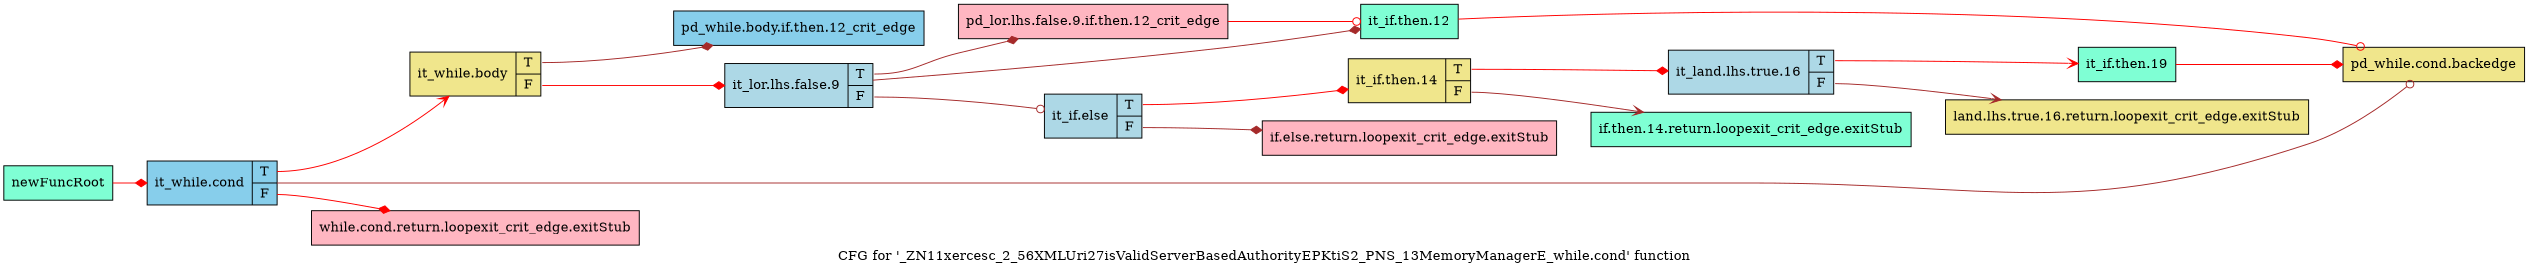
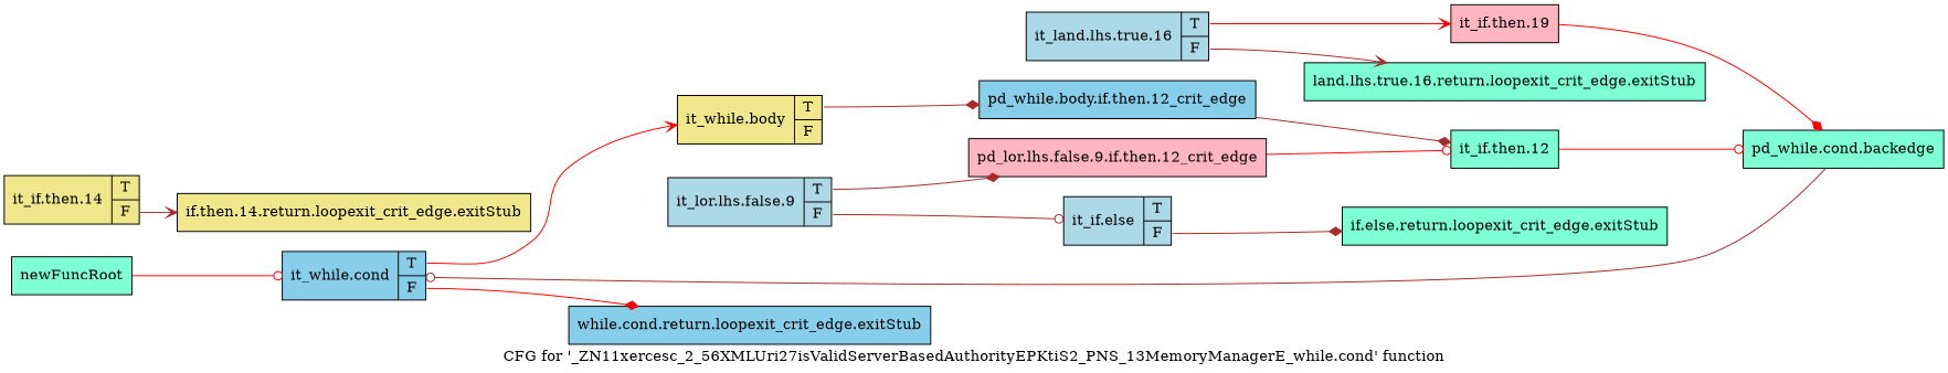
  digraph {
    label="CFG for '_ZN11xercesc_2_56XMLUri27isValidServerBasedAuthorityEPKtiS2_PNS_13MemoryManagerE_while.cond' function"
    rankdir=LR
    node [fillcolor=aquamarine shape=record style=filled]
    edge [arrowhead=diamond color=red]
    n1 [label="{newFuncRoot}"]
    n2 [fillcolor=skyblue label="{it_while.cond|{<s0>T|<s1>F}}"]
-   n3 [fillcolor=lightpink label="{while.cond.return.loopexit_crit_edge.exitStub}"]
+   n3 [fillcolor=skyblue label="{while.cond.return.loopexit_crit_edge.exitStub}"]
    n4 [fillcolor=khaki label="{it_while.body|{<s0>T|<s1>F}}"]
    n5 [fillcolor=skyblue label="{pd_while.body.if.then.12_crit_edge}"]
    n6 [fillcolor=lightblue label="{it_lor.lhs.false.9|{<s0>T|<s1>F}}"]
-   n7 [fillcolor=lightpink label="{if.else.return.loopexit_crit_edge.exitStub}"]
-   n8 [label="{if.then.14.return.loopexit_crit_edge.exitStub}"]
-   n9 [fillcolor=khaki label="{land.lhs.true.16.return.loopexit_crit_edge.exitStub}"]
+   n7 [label="{if.else.return.loopexit_crit_edge.exitStub}"]
+   n8 [fillcolor=khaki label="{if.then.14.return.loopexit_crit_edge.exitStub}"]
+   n9 [label="{land.lhs.true.16.return.loopexit_crit_edge.exitStub}"]
    n10 [label="{it_if.then.12}"]
    n11 [fillcolor=lightpink label="{pd_lor.lhs.false.9.if.then.12_crit_edge}"]
    n12 [fillcolor=lightblue label="{it_if.else|{<s0>T|<s1>F}}"]
-   n13 [fillcolor=khaki label="{pd_while.cond.backedge}"]
+   n13 [label="{pd_while.cond.backedge}"]
    n14 [fillcolor=khaki label="{it_if.then.14|{<s0>T|<s1>F}}"]
    n15 [fillcolor=lightblue label="{it_land.lhs.true.16|{<s0>T|<s1>F}}"]
-   n16 [label="{it_if.then.19}"]
-   n1 -> n2
+   n16 [fillcolor=lightpink label="{it_if.then.19}"]
+   n1 -> n2 [arrowhead=odot]
    n2 -> n3 [tailport=s1]
    n2 -> n4 [arrowhead=vee tailport=s0]
    n4 -> n5 [color=brown tailport=s0]
-   n4 -> n6 [tailport=s1]
-   n6 -> n10 [color=brown]
+   n5 -> n10 [color=brown]
    n6 -> n11 [color=brown tailport=s0]
    n6 -> n12 [arrowhead=odot color=brown tailport=s1]
    n10 -> n13 [arrowhead=odot]
    n11 -> n10 [arrowhead=odot]
    n12 -> n7 [color=brown tailport=s1]
-   n12 -> n14 [tailport=s0]
-   n2 -> n13 [arrowhead=odot color=brown]
+   n13 -> n2 [arrowhead=odot color=brown]
    n14 -> n8 [arrowhead=vee color=brown tailport=s1]
-   n14 -> n15 [tailport=s0]
    n15 -> n9 [arrowhead=vee color=brown tailport=s1]
    n15 -> n16 [arrowhead=vee tailport=s0]
    n16 -> n13
  }
